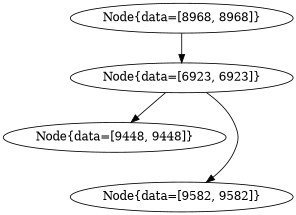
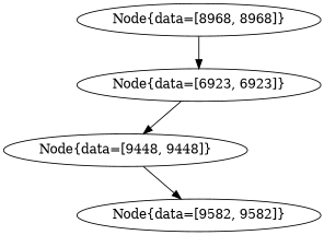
  digraph {
    n1 [label="Node{data=[8968, 8968]}"]
    n2 [label="Node{data=[6923, 6923]}"]
    n3 [label="Node{data=[9448, 9448]}"]
    n4 [label="Node{data=[9582, 9582]}"]
    n1 -> n2
    n2 -> n3
-   n2 -> n4
+   n3 -> n4
  }
